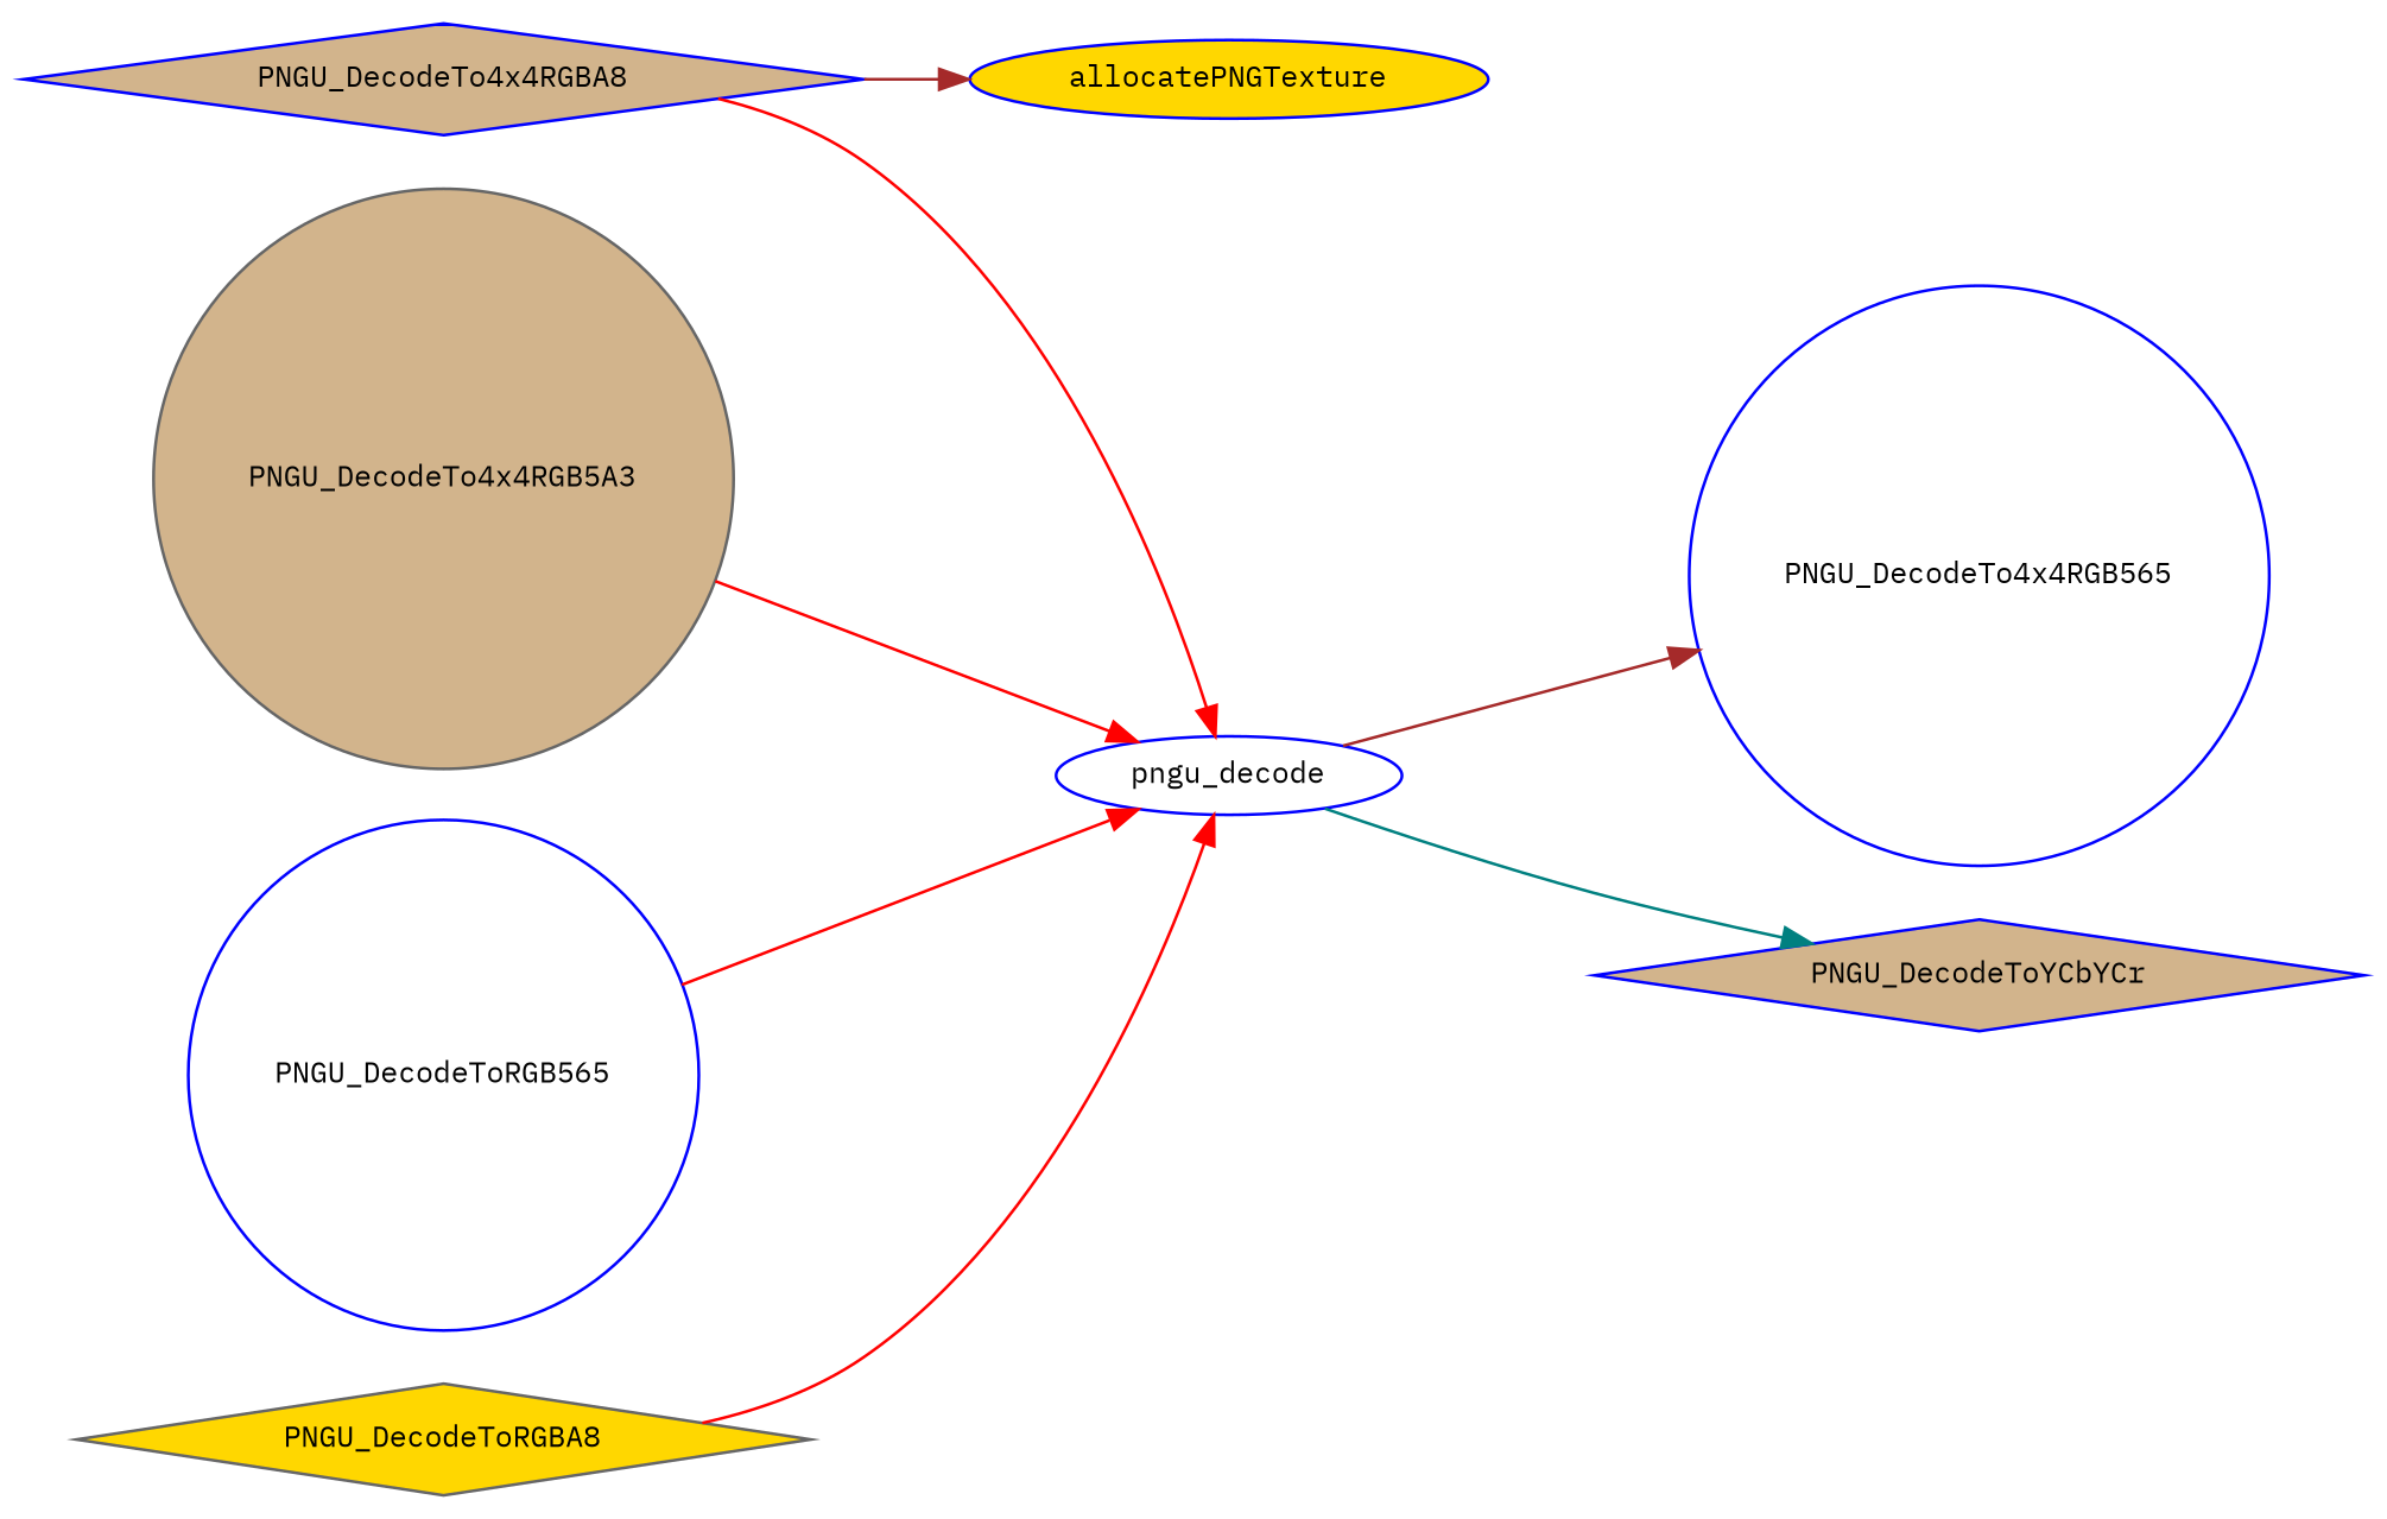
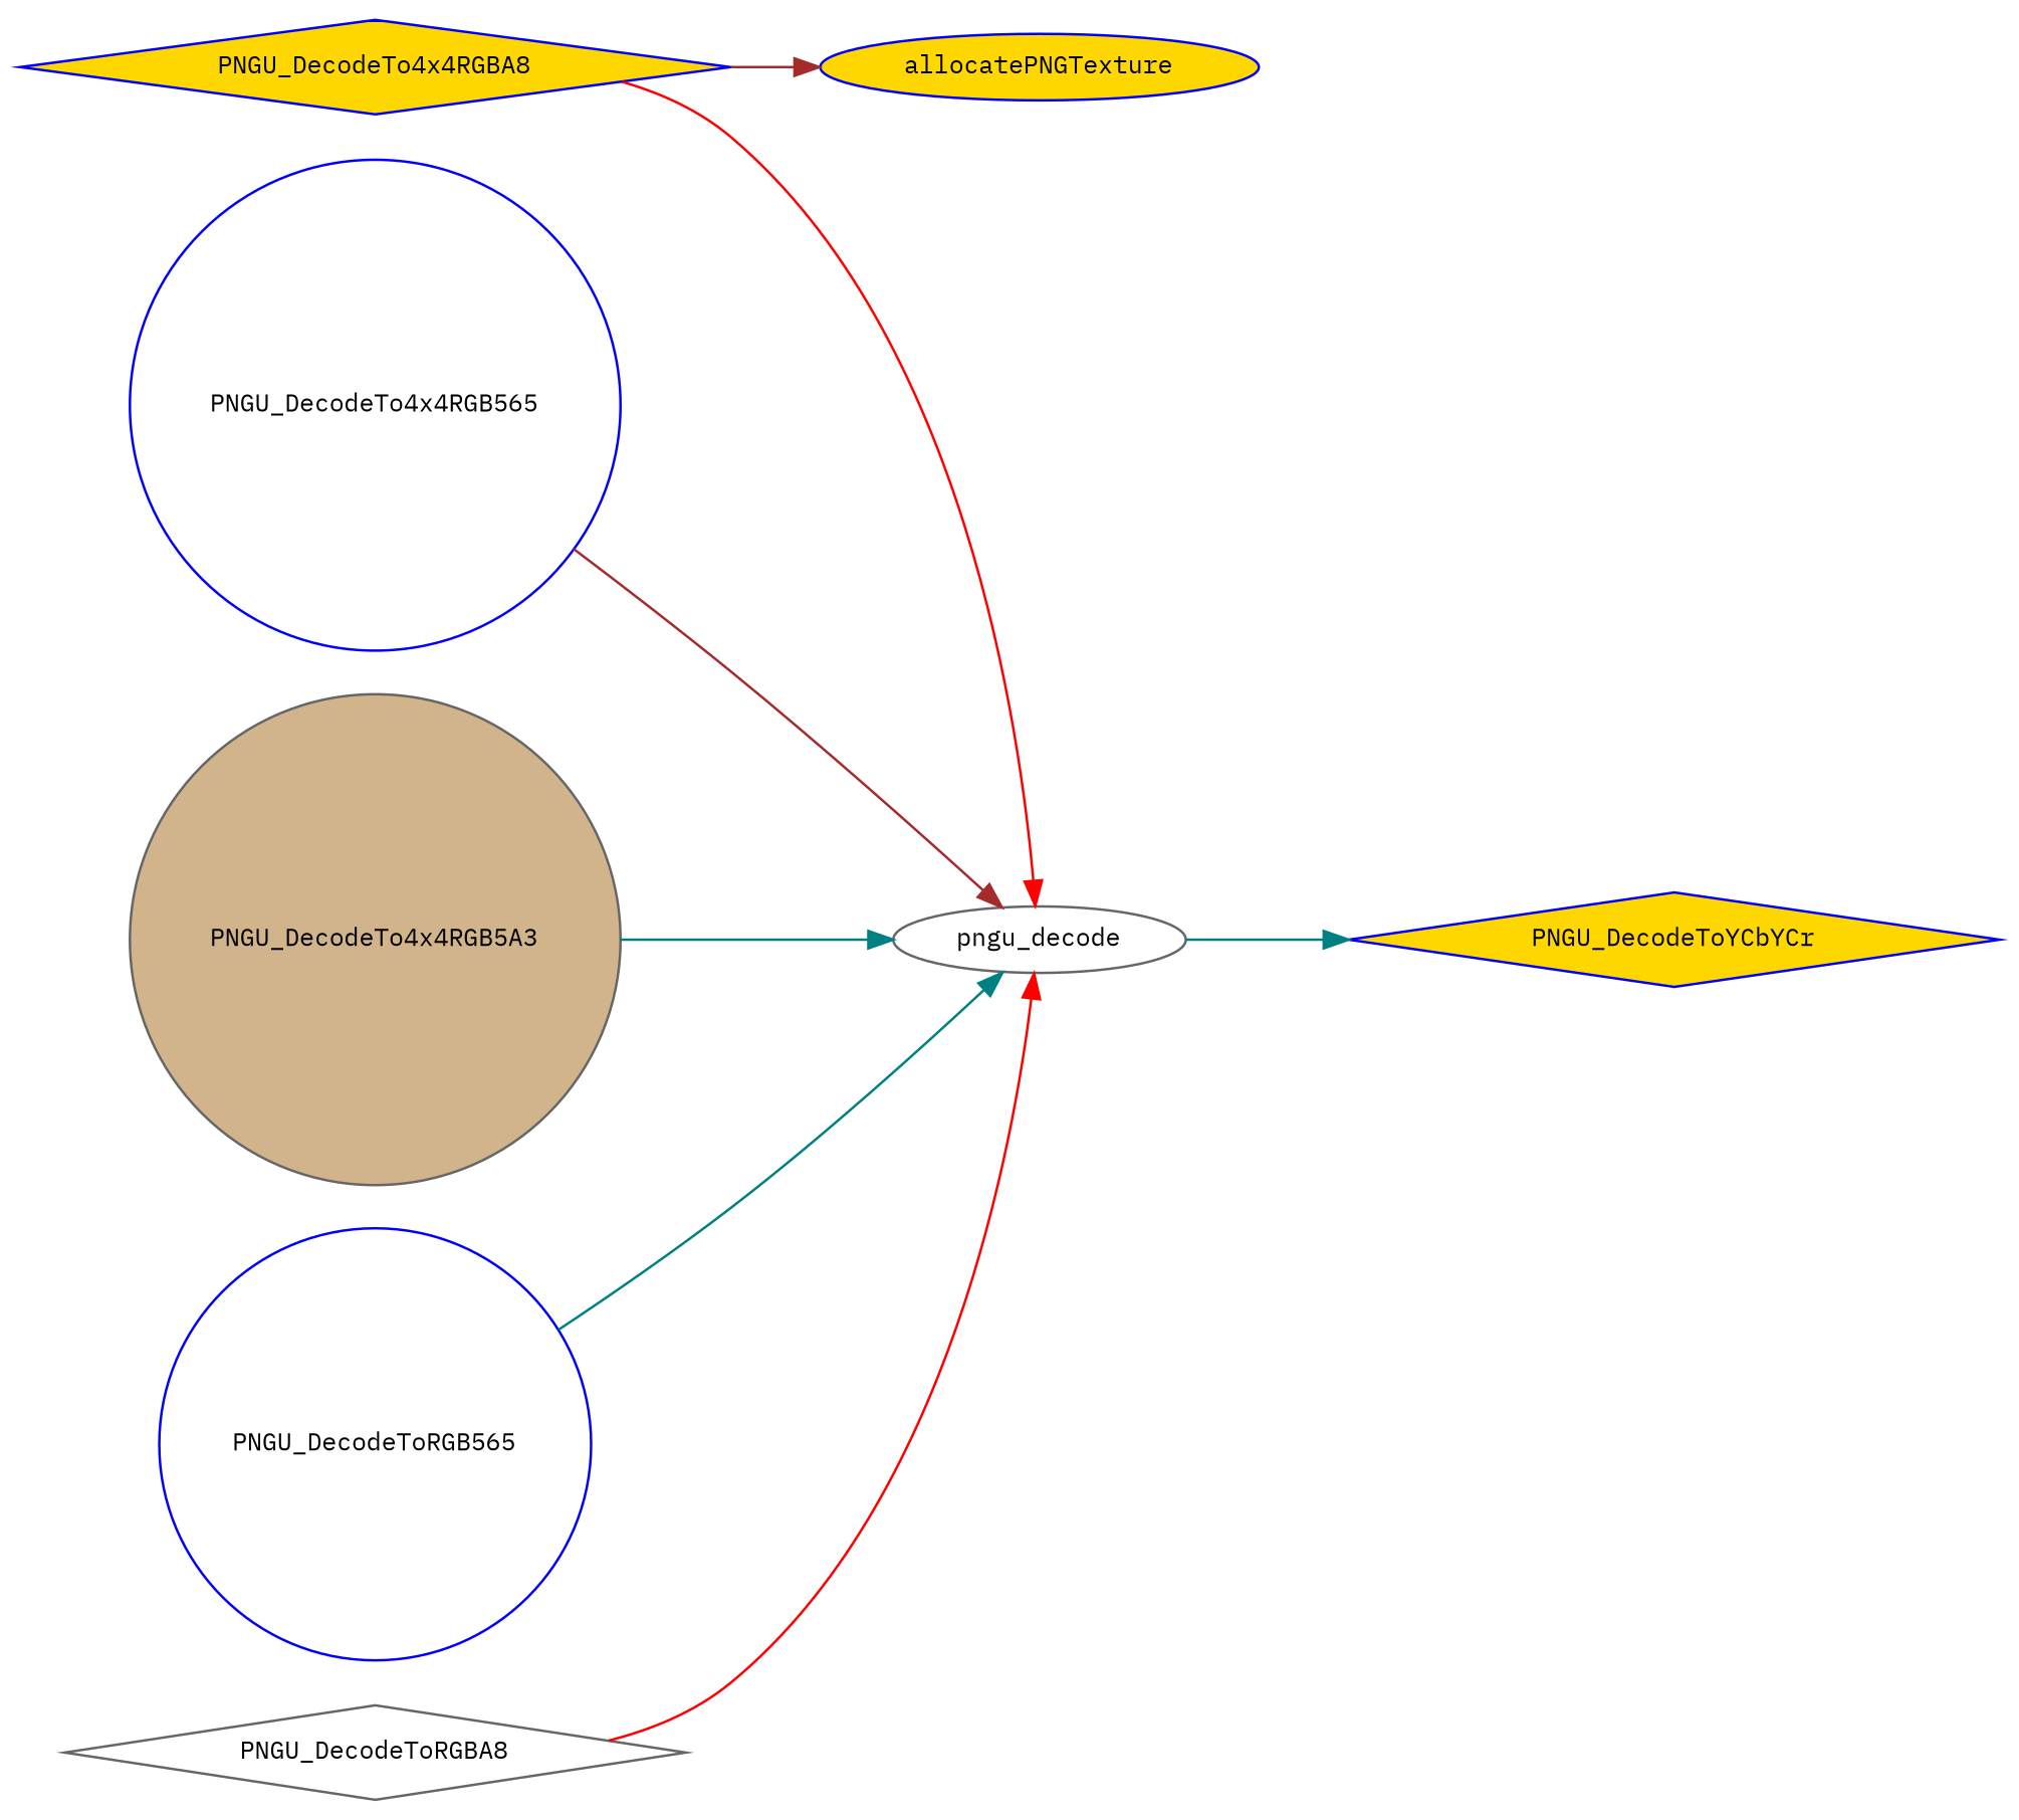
  digraph {
    fontname="IBM Plex Mono"
    rankdir=RL
    node [color=blue fillcolor=white fontname="IBM Plex Mono" fontsize=10 shape=circle style=filled]
    edge [color=red dir=back fontname="IBM Plex Mono" fontsize=10 labelfontname=Helvetica labelfontsize=10 style=solid]
-   n1 [fontcolor=black height=0.2 label=pngu_decode shape=ellipse width=0.4]
+   n1 [color=gray40 fontcolor=black height=0.2 label=pngu_decode shape=ellipse width=0.4]
    n2 [height=0.2 label=PNGU_DecodeTo4x4RGB565 width=0.4]
    n3 [color=gray40 fillcolor=tan height=0.2 label=PNGU_DecodeTo4x4RGB5A3 width=0.4]
-   n4 [fillcolor=tan height=0.2 label=PNGU_DecodeTo4x4RGBA8 shape=diamond width=0.4]
+   n4 [fillcolor=gold height=0.2 label=PNGU_DecodeTo4x4RGBA8 shape=diamond width=0.4]
    n5 [height=0.2 label=PNGU_DecodeToRGB565 width=0.4]
-   n6 [color=gray40 fillcolor=gold height=0.2 label=PNGU_DecodeToRGBA8 shape=diamond width=0.4]
-   n7 [fillcolor=tan height=0.2 label=PNGU_DecodeToYCbYCr shape=diamond width=0.4]
+   n6 [color=gray40 height=0.2 label=PNGU_DecodeToRGBA8 shape=diamond width=0.4]
+   n7 [fillcolor=gold height=0.2 label=PNGU_DecodeToYCbYCr shape=diamond width=0.4]
    n8 [fillcolor=gold height=0.2 label=allocatePNGTexture shape=ellipse width=0.4]
-   n2 -> n1 [color=brown]
-   n1 -> n3
+   n1 -> n2 [color=brown]
+   n1 -> n3 [color=teal]
    n1 -> n4
-   n1 -> n5
+   n1 -> n5 [color=teal]
    n1 -> n6
    n7 -> n1 [color=teal]
    n8 -> n4 [color=brown]
  }
